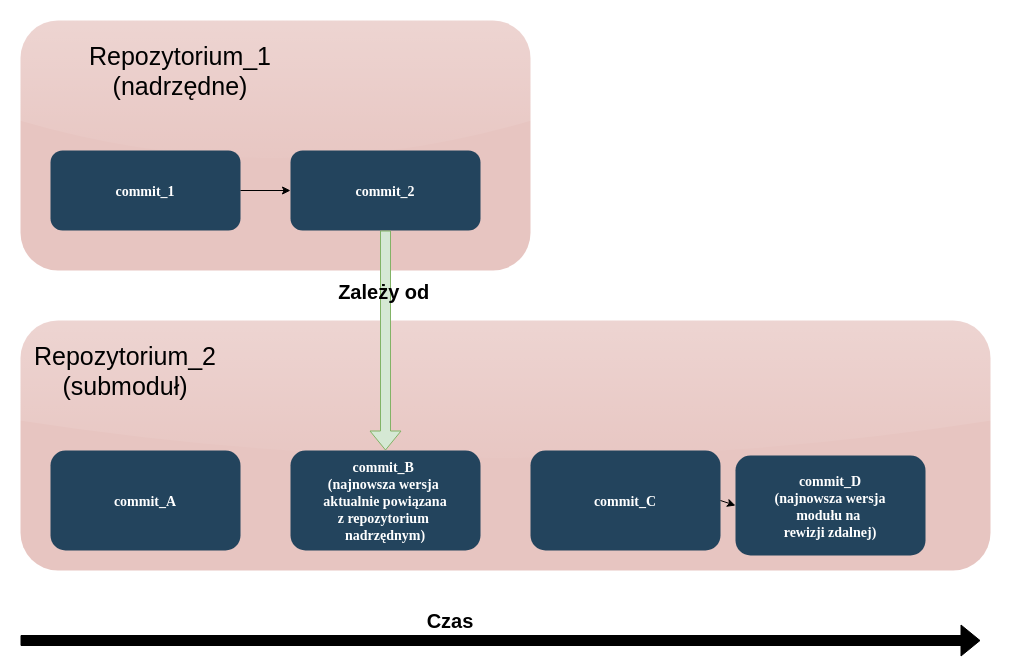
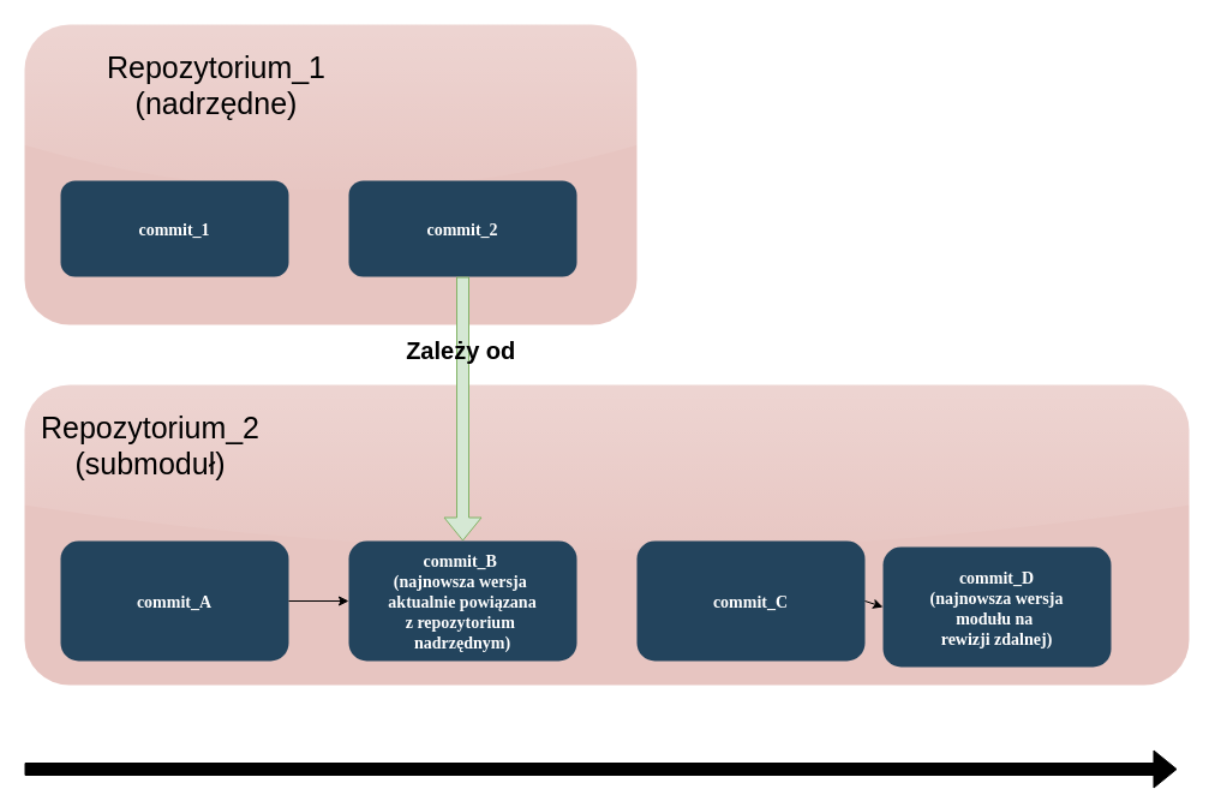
  <mxCell id="0" />
  <mxCell id="1" parent="0" />
  <mxCell id="2" value="" style="fillColor=#AE4132;strokeColor=none;opacity=30;rounded=1;glass=1;" parent="1" vertex="1"><mxGeometry x="20" y="20" width="510" height="250" as="geometry" /></mxCell>
  <mxCell id="3" value="commit_1" style="rounded=1;fillColor=#23445D;gradientColor=none;strokeColor=none;fontColor=#FFFFFF;fontStyle=1;fontFamily=Tahoma;fontSize=14" parent="1" vertex="1"><mxGeometry x="50" y="150" width="190" height="80" as="geometry" /></mxCell>
  <mxCell id="4" value="commit_2" style="rounded=1;fillColor=#23445D;gradientColor=none;strokeColor=none;fontColor=#FFFFFF;fontStyle=1;fontFamily=Tahoma;fontSize=14" parent="1" vertex="1"><mxGeometry x="290" y="150" width="190" height="80" as="geometry" /></mxCell>
  <mxCell id="5" value="&lt;font style=&quot;font-size: 25px&quot;&gt;Repozytorium_1&lt;br&gt;(nadrzędne)&lt;/font&gt;" style="text;html=1;strokeColor=none;fillColor=none;align=center;verticalAlign=middle;whiteSpace=wrap;rounded=0;" parent="1" vertex="1"><mxGeometry x="160" y="60" width="40" height="20" as="geometry" /></mxCell>
  <mxCell id="6" value="" style="fillColor=#AE4132;strokeColor=none;opacity=30;rounded=1;glass=1;" parent="1" vertex="1"><mxGeometry x="20" y="320" width="970" height="250" as="geometry" /></mxCell>
  <mxCell id="7" value="commit_A" style="rounded=1;fillColor=#23445D;gradientColor=none;strokeColor=none;fontColor=#FFFFFF;fontStyle=1;fontFamily=Tahoma;fontSize=14" parent="1" vertex="1"><mxGeometry x="50" y="450" width="190" height="100" as="geometry" /></mxCell>
  <mxCell id="8" value="commit_B &#10;(najnowsza wersja &#10;aktualnie powiązana&#10;z repozytorium &#10;nadrzędnym)" style="rounded=1;fillColor=#23445D;gradientColor=none;strokeColor=none;fontColor=#FFFFFF;fontStyle=1;fontFamily=Tahoma;fontSize=14" parent="1" vertex="1"><mxGeometry x="290" y="450" width="190" height="100" as="geometry" /></mxCell>
  <mxCell id="9" value="&lt;font style=&quot;font-size: 25px&quot;&gt;Repozytorium_2 (submoduł)&lt;/font&gt;" style="text;html=1;strokeColor=none;fillColor=none;align=center;verticalAlign=middle;whiteSpace=wrap;rounded=0;" parent="1" vertex="1"><mxGeometry x="105" y="360" width="40" height="20" as="geometry" /></mxCell>
  <mxCell id="10" value="commit_C" style="rounded=1;fillColor=#23445D;gradientColor=none;strokeColor=none;fontColor=#FFFFFF;fontStyle=1;fontFamily=Tahoma;fontSize=14" parent="1" vertex="1"><mxGeometry x="530" y="450" width="190" height="100" as="geometry" /></mxCell>
  <mxCell id="11" value="commit_D&#10;(najnowsza wersja &#10;modułu na &#10;rewizji zdalnej)" style="rounded=1;fillColor=#23445D;gradientColor=none;strokeColor=none;fontColor=#FFFFFF;fontStyle=1;fontFamily=Tahoma;fontSize=14" parent="1" vertex="1"><mxGeometry x="735" y="455" width="190" height="100" as="geometry" /></mxCell>
+ <mxCell id="12" value="" style="endArrow=classic;html=1;entryX=0;entryY=0.5;entryDx=0;entryDy=0;" parent="1" source="7" target="8" edge="1"><mxGeometry width="50" height="50" relative="1" as="geometry"><mxPoint x="20" y="640" as="sourcePoint" /><mxPoint x="70" y="590" as="targetPoint" /></mxGeometry></mxCell>
  <mxCell id="13" value="" style="endArrow=classic;html=1;exitX=1;exitY=0.5;exitDx=0;exitDy=0;entryX=0;entryY=0.5;entryDx=0;entryDy=0;" parent="1" source="10" target="11" edge="1"><mxGeometry width="50" height="50" relative="1" as="geometry"><mxPoint x="490" y="500" as="sourcePoint" /><mxPoint x="540" y="500" as="targetPoint" /><Array as="points" /></mxGeometry></mxCell>
- <mxCell id="14" value="" style="endArrow=classic;html=1;entryX=0;entryY=0.5;entryDx=0;entryDy=0;exitX=1;exitY=0.5;exitDx=0;exitDy=0;" parent="1" source="3" target="4" edge="1"><mxGeometry width="50" height="50" relative="1" as="geometry"><mxPoint x="20" y="620" as="sourcePoint" /><mxPoint x="70" y="590" as="targetPoint" /><Array as="points" /></mxGeometry></mxCell>
  <mxCell id="15" value="" style="shape=flexArrow;endArrow=classic;html=1;fillColor=#d5e8d4;strokeColor=#82b366;" parent="1" source="4" target="8" edge="1"><mxGeometry width="50" height="50" relative="1" as="geometry"><mxPoint x="420" y="310" as="sourcePoint" /><mxPoint x="70" y="590" as="targetPoint" /></mxGeometry></mxCell>
  <mxCell id="16" value="&lt;b&gt;&lt;font style=&quot;font-size: 20px&quot;&gt;Zależy od&amp;nbsp;&lt;/font&gt;&lt;/b&gt;" style="text;html=1;align=center;verticalAlign=middle;resizable=0;points=[];;labelBackgroundColor=none;" parent="15" vertex="1" connectable="0"><mxGeometry x="-0.309" y="-1" relative="1" as="geometry"><mxPoint x="1" y="-16" as="offset" /></mxGeometry></mxCell>
  <mxCell id="17" value="" style="shape=flexArrow;endArrow=classic;html=1;fillColor=#000000;" parent="1" edge="1"><mxGeometry width="50" height="50" relative="1" as="geometry"><mxPoint x="20" y="640" as="sourcePoint" /><mxPoint x="980" y="640" as="targetPoint" /></mxGeometry></mxCell>
- <mxCell id="18" value="&lt;font style=&quot;font-size: 20px&quot;&gt;&lt;b&gt;Czas&lt;/b&gt;&lt;/font&gt;" style="text;html=1;strokeColor=none;fillColor=none;align=center;verticalAlign=middle;whiteSpace=wrap;rounded=0;labelBackgroundColor=none;" parent="1" vertex="1"><mxGeometry x="430" y="610" width="40" height="20" as="geometry" /></mxCell>
